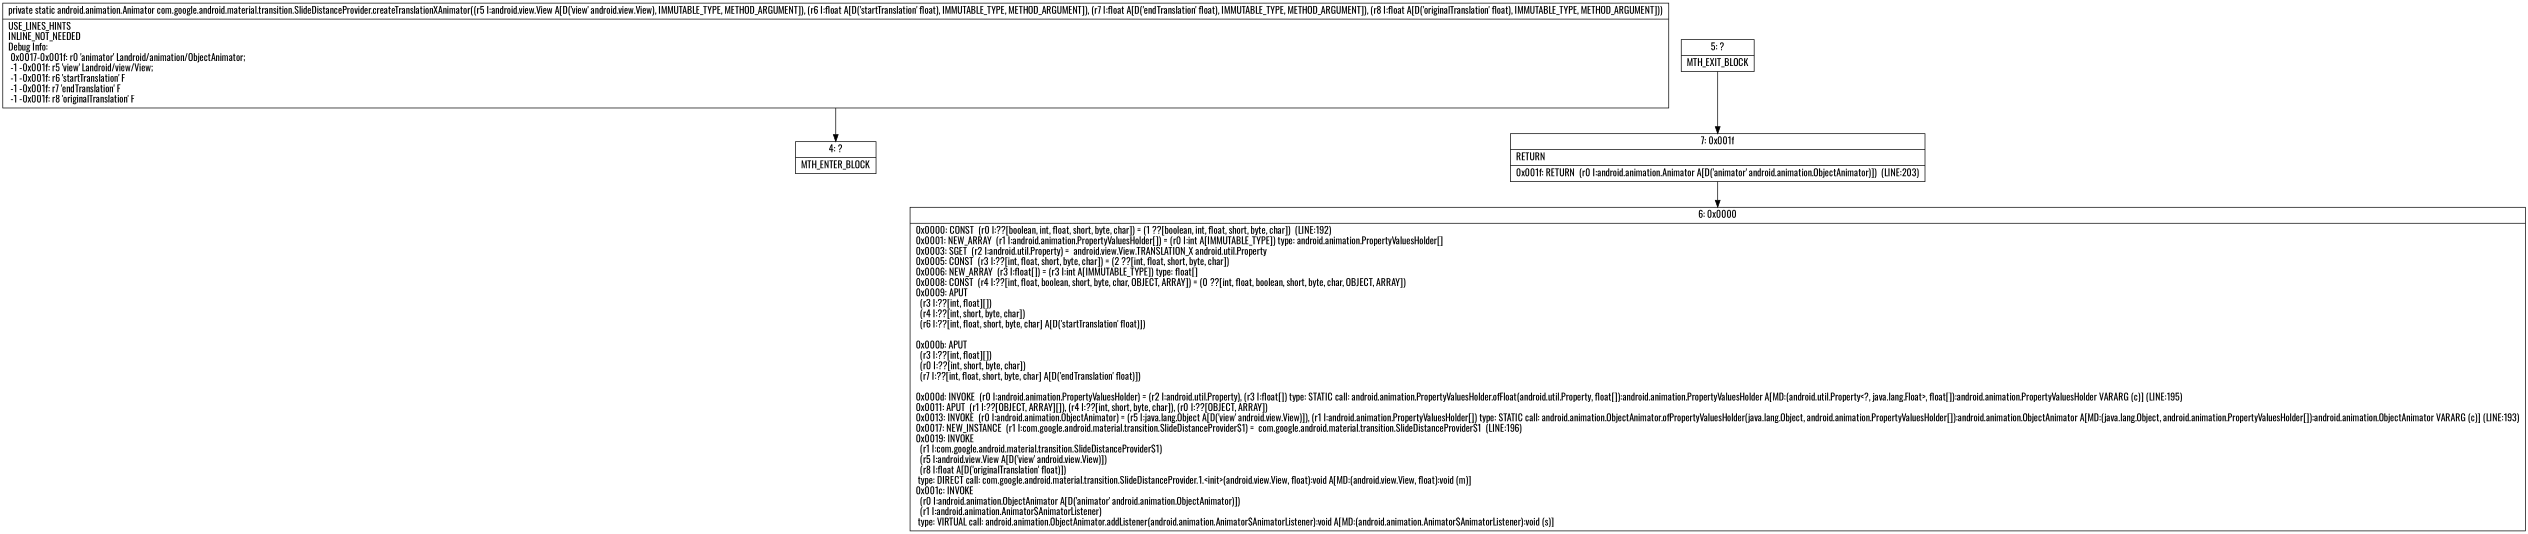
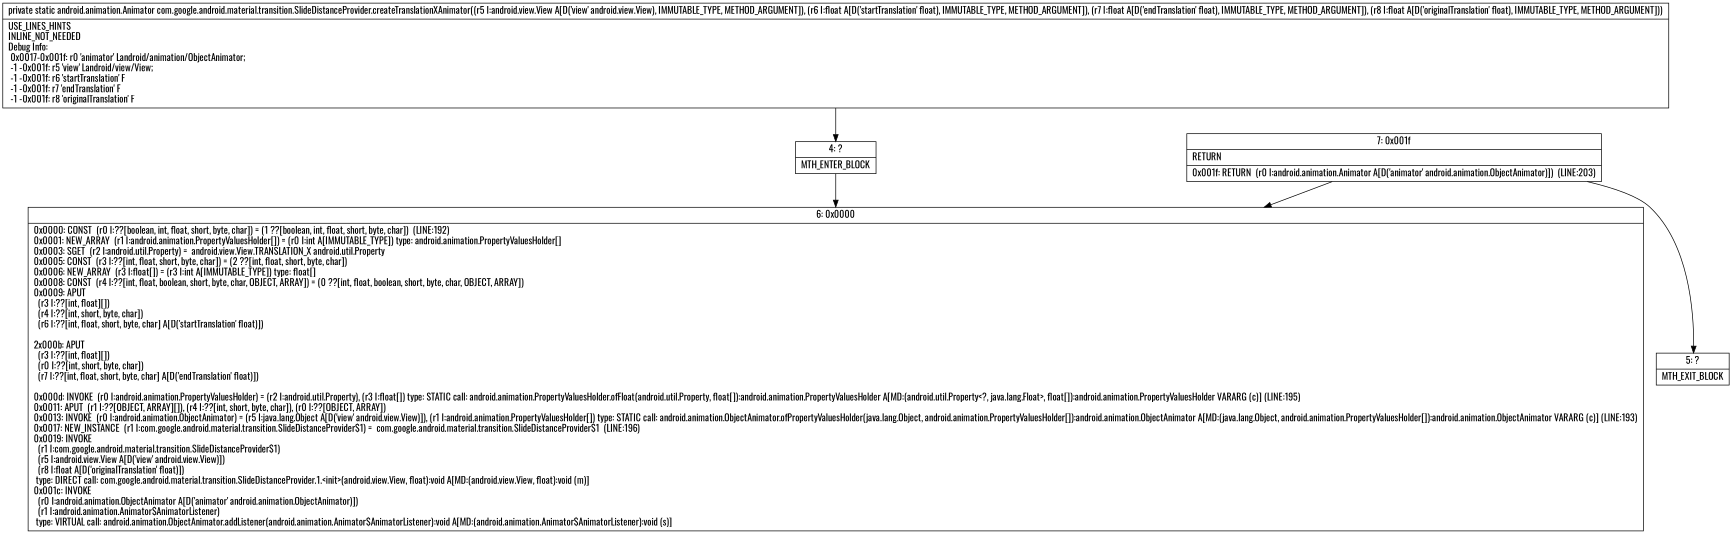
  digraph {
    fontname=Oswald
    node [fontname=Oswald shape=record]
    edge [fontname=Oswald]
    n1 [label="{4\:\ ?|MTH_ENTER_BLOCK\l}"]
-   n2 [label="{6\:\ 0x0000|0x0000: CONST  (r0 I:??[boolean, int, float, short, byte, char]) = (1 ??[boolean, int, float, short, byte, char])  (LINE:192)\l0x0001: NEW_ARRAY  (r1 I:android.animation.PropertyValuesHolder[]) = (r0 I:int A[IMMUTABLE_TYPE]) type: android.animation.PropertyValuesHolder[] \l0x0003: SGET  (r2 I:android.util.Property) =  android.view.View.TRANSLATION_X android.util.Property \l0x0005: CONST  (r3 I:??[int, float, short, byte, char]) = (2 ??[int, float, short, byte, char]) \l0x0006: NEW_ARRAY  (r3 I:float[]) = (r3 I:int A[IMMUTABLE_TYPE]) type: float[] \l0x0008: CONST  (r4 I:??[int, float, boolean, short, byte, char, OBJECT, ARRAY]) = (0 ??[int, float, boolean, short, byte, char, OBJECT, ARRAY]) \l0x0009: APUT  \l  (r3 I:??[int, float][])\l  (r4 I:??[int, short, byte, char])\l  (r6 I:??[int, float, short, byte, char] A[D('startTranslation' float)])\l \l0x000b: APUT  \l  (r3 I:??[int, float][])\l  (r0 I:??[int, short, byte, char])\l  (r7 I:??[int, float, short, byte, char] A[D('endTranslation' float)])\l \l0x000d: INVOKE  (r0 I:android.animation.PropertyValuesHolder) = (r2 I:android.util.Property), (r3 I:float[]) type: STATIC call: android.animation.PropertyValuesHolder.ofFloat(android.util.Property, float[]):android.animation.PropertyValuesHolder A[MD:(android.util.Property\<?, java.lang.Float\>, float[]):android.animation.PropertyValuesHolder VARARG (c)] (LINE:195)\l0x0011: APUT  (r1 I:??[OBJECT, ARRAY][]), (r4 I:??[int, short, byte, char]), (r0 I:??[OBJECT, ARRAY]) \l0x0013: INVOKE  (r0 I:android.animation.ObjectAnimator) = (r5 I:java.lang.Object A[D('view' android.view.View)]), (r1 I:android.animation.PropertyValuesHolder[]) type: STATIC call: android.animation.ObjectAnimator.ofPropertyValuesHolder(java.lang.Object, android.animation.PropertyValuesHolder[]):android.animation.ObjectAnimator A[MD:(java.lang.Object, android.animation.PropertyValuesHolder[]):android.animation.ObjectAnimator VARARG (c)] (LINE:193)\l0x0017: NEW_INSTANCE  (r1 I:com.google.android.material.transition.SlideDistanceProvider$1) =  com.google.android.material.transition.SlideDistanceProvider$1  (LINE:196)\l0x0019: INVOKE  \l  (r1 I:com.google.android.material.transition.SlideDistanceProvider$1)\l  (r5 I:android.view.View A[D('view' android.view.View)])\l  (r8 I:float A[D('originalTranslation' float)])\l type: DIRECT call: com.google.android.material.transition.SlideDistanceProvider.1.\<init\>(android.view.View, float):void A[MD:(android.view.View, float):void (m)]\l0x001c: INVOKE  \l  (r0 I:android.animation.ObjectAnimator A[D('animator' android.animation.ObjectAnimator)])\l  (r1 I:android.animation.Animator$AnimatorListener)\l type: VIRTUAL call: android.animation.ObjectAnimator.addListener(android.animation.Animator$AnimatorListener):void A[MD:(android.animation.Animator$AnimatorListener):void (s)]\l}"]
+   n2 [label="{6\:\ 0x0000|0x0000: CONST  (r0 I:??[boolean, int, float, short, byte, char]) = (1 ??[boolean, int, float, short, byte, char])  (LINE:192)\l0x0001: NEW_ARRAY  (r1 I:android.animation.PropertyValuesHolder[]) = (r0 I:int A[IMMUTABLE_TYPE]) type: android.animation.PropertyValuesHolder[] \l0x0003: SGET  (r2 I:android.util.Property) =  android.view.View.TRANSLATION_X android.util.Property \l0x0005: CONST  (r3 I:??[int, float, short, byte, char]) = (2 ??[int, float, short, byte, char]) \l0x0006: NEW_ARRAY  (r3 I:float[]) = (r3 I:int A[IMMUTABLE_TYPE]) type: float[] \l0x0008: CONST  (r4 I:??[int, float, boolean, short, byte, char, OBJECT, ARRAY]) = (0 ??[int, float, boolean, short, byte, char, OBJECT, ARRAY]) \l0x0009: APUT  \l  (r3 I:??[int, float][])\l  (r4 I:??[int, short, byte, char])\l  (r6 I:??[int, float, short, byte, char] A[D('startTranslation' float)])\l \l2x000b: APUT  \l  (r3 I:??[int, float][])\l  (r0 I:??[int, short, byte, char])\l  (r7 I:??[int, float, short, byte, char] A[D('endTranslation' float)])\l \l0x000d: INVOKE  (r0 I:android.animation.PropertyValuesHolder) = (r2 I:android.util.Property), (r3 I:float[]) type: STATIC call: android.animation.PropertyValuesHolder.ofFloat(android.util.Property, float[]):android.animation.PropertyValuesHolder A[MD:(android.util.Property\<?, java.lang.Float\>, float[]):android.animation.PropertyValuesHolder VARARG (c)] (LINE:195)\l0x0011: APUT  (r1 I:??[OBJECT, ARRAY][]), (r4 I:??[int, short, byte, char]), (r0 I:??[OBJECT, ARRAY]) \l0x0013: INVOKE  (r0 I:android.animation.ObjectAnimator) = (r5 I:java.lang.Object A[D('view' android.view.View)]), (r1 I:android.animation.PropertyValuesHolder[]) type: STATIC call: android.animation.ObjectAnimator.ofPropertyValuesHolder(java.lang.Object, android.animation.PropertyValuesHolder[]):android.animation.ObjectAnimator A[MD:(java.lang.Object, android.animation.PropertyValuesHolder[]):android.animation.ObjectAnimator VARARG (c)] (LINE:193)\l0x0017: NEW_INSTANCE  (r1 I:com.google.android.material.transition.SlideDistanceProvider$1) =  com.google.android.material.transition.SlideDistanceProvider$1  (LINE:196)\l0x0019: INVOKE  \l  (r1 I:com.google.android.material.transition.SlideDistanceProvider$1)\l  (r5 I:android.view.View A[D('view' android.view.View)])\l  (r8 I:float A[D('originalTranslation' float)])\l type: DIRECT call: com.google.android.material.transition.SlideDistanceProvider.1.\<init\>(android.view.View, float):void A[MD:(android.view.View, float):void (m)]\l0x001c: INVOKE  \l  (r0 I:android.animation.ObjectAnimator A[D('animator' android.animation.ObjectAnimator)])\l  (r1 I:android.animation.Animator$AnimatorListener)\l type: VIRTUAL call: android.animation.ObjectAnimator.addListener(android.animation.Animator$AnimatorListener):void A[MD:(android.animation.Animator$AnimatorListener):void (s)]\l}"]
    n3 [label="{7\:\ 0x001f|RETURN\l|0x001f: RETURN  (r0 I:android.animation.Animator A[D('animator' android.animation.ObjectAnimator)])  (LINE:203)\l}"]
    n4 [label="{5\:\ ?|MTH_EXIT_BLOCK\l}"]
    n5 [label="{private static android.animation.Animator com.google.android.material.transition.SlideDistanceProvider.createTranslationXAnimator((r5 I:android.view.View A[D('view' android.view.View), IMMUTABLE_TYPE, METHOD_ARGUMENT]), (r6 I:float A[D('startTranslation' float), IMMUTABLE_TYPE, METHOD_ARGUMENT]), (r7 I:float A[D('endTranslation' float), IMMUTABLE_TYPE, METHOD_ARGUMENT]), (r8 I:float A[D('originalTranslation' float), IMMUTABLE_TYPE, METHOD_ARGUMENT]))  | USE_LINES_HINTS\lINLINE_NOT_NEEDED\lDebug Info:\l  0x0017\-0x001f: r0 'animator' Landroid\/animation\/ObjectAnimator;\l  \-1 \-0x001f: r5 'view' Landroid\/view\/View;\l  \-1 \-0x001f: r6 'startTranslation' F\l  \-1 \-0x001f: r7 'endTranslation' F\l  \-1 \-0x001f: r8 'originalTranslation' F\l}"]
+   n1 -> n2
    n3 -> n2
-   n4 -> n3
+   n3 -> n4
    n5 -> n1
  }
